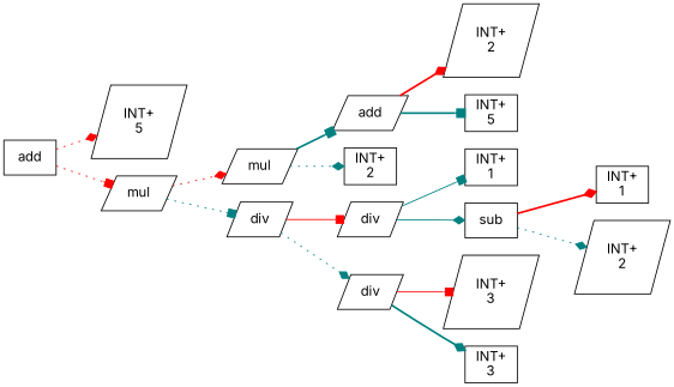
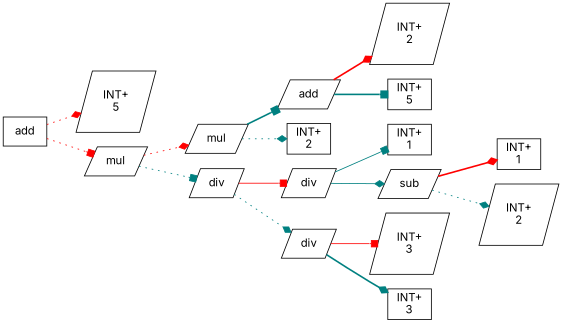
  digraph {
    rankdir=LR
    fontname=Inter
    node [shape=parallelogram fontname=Inter]
    edge [color=teal style=dotted arrowhead=diamond fontname=Inter]
    n1 [label=add shape=box]
    n2 [label="INT+\n5"]
    n3 [label=mul]
    n4 [label=mul]
    n5 [label=div]
    n6 [label=add]
    n7 [label="INT+\n2" shape=box]
    n8 [label="INT+\n2"]
    n9 [label="INT+\n5" shape=box]
    n10 [label=div]
    n11 [label=div]
    n12 [label="INT+\n1" shape=box]
-   n13 [label=sub shape=box]
+   n13 [label=sub]
    n14 [label="INT+\n1" shape=box]
    n15 [label="INT+\n2"]
    n16 [label="INT+\n3"]
    n17 [label="INT+\n3" shape=box]
    n1 -> n2 [color=red]
    n1 -> n3 [color=red arrowhead=box]
    n3 -> n4 [color=red]
    n3 -> n5 [arrowhead=box]
    n4 -> n6 [style=bold arrowhead=box]
    n4 -> n7
    n5 -> n10 [color=red style=solid arrowhead=box]
    n5 -> n11
    n6 -> n8 [color=red style=bold]
    n6 -> n9 [style=bold arrowhead=box]
    n10 -> n12 [style=solid arrowhead=box]
    n10 -> n13 [style=solid]
    n11 -> n16 [color=red style=solid arrowhead=box]
    n11 -> n17 [style=bold]
    n13 -> n14 [color=red style=bold]
    n13 -> n15
  }
